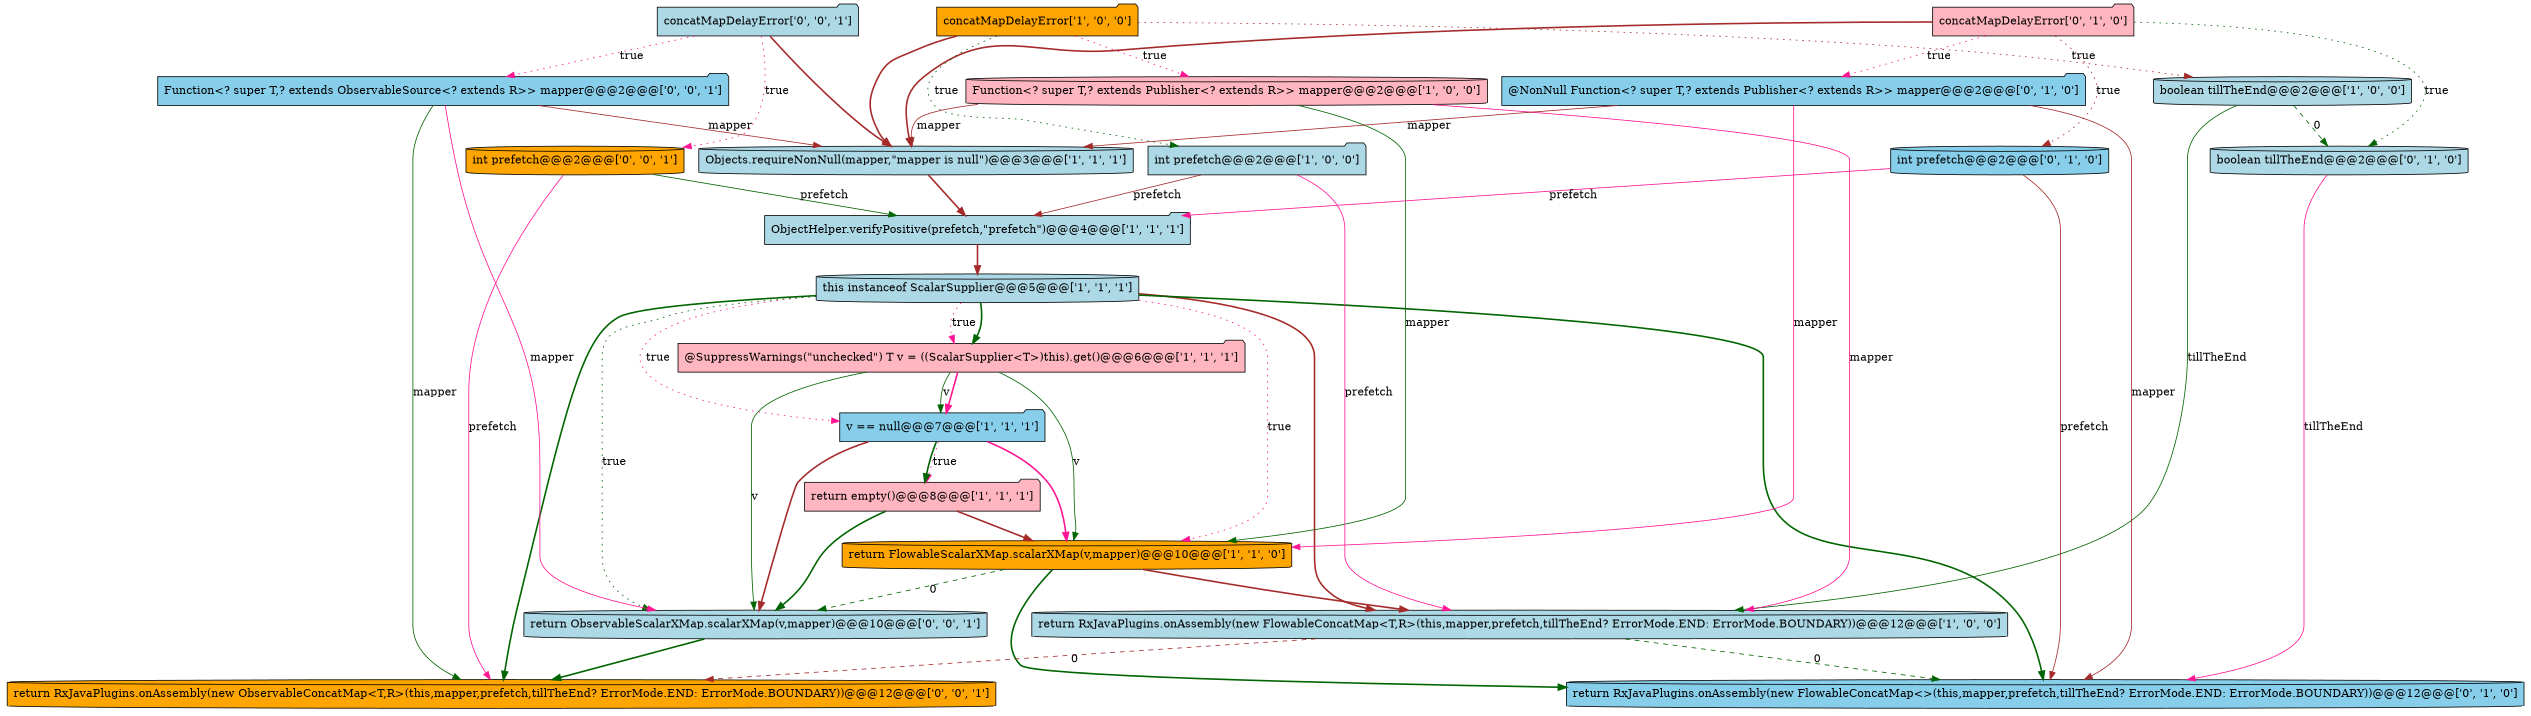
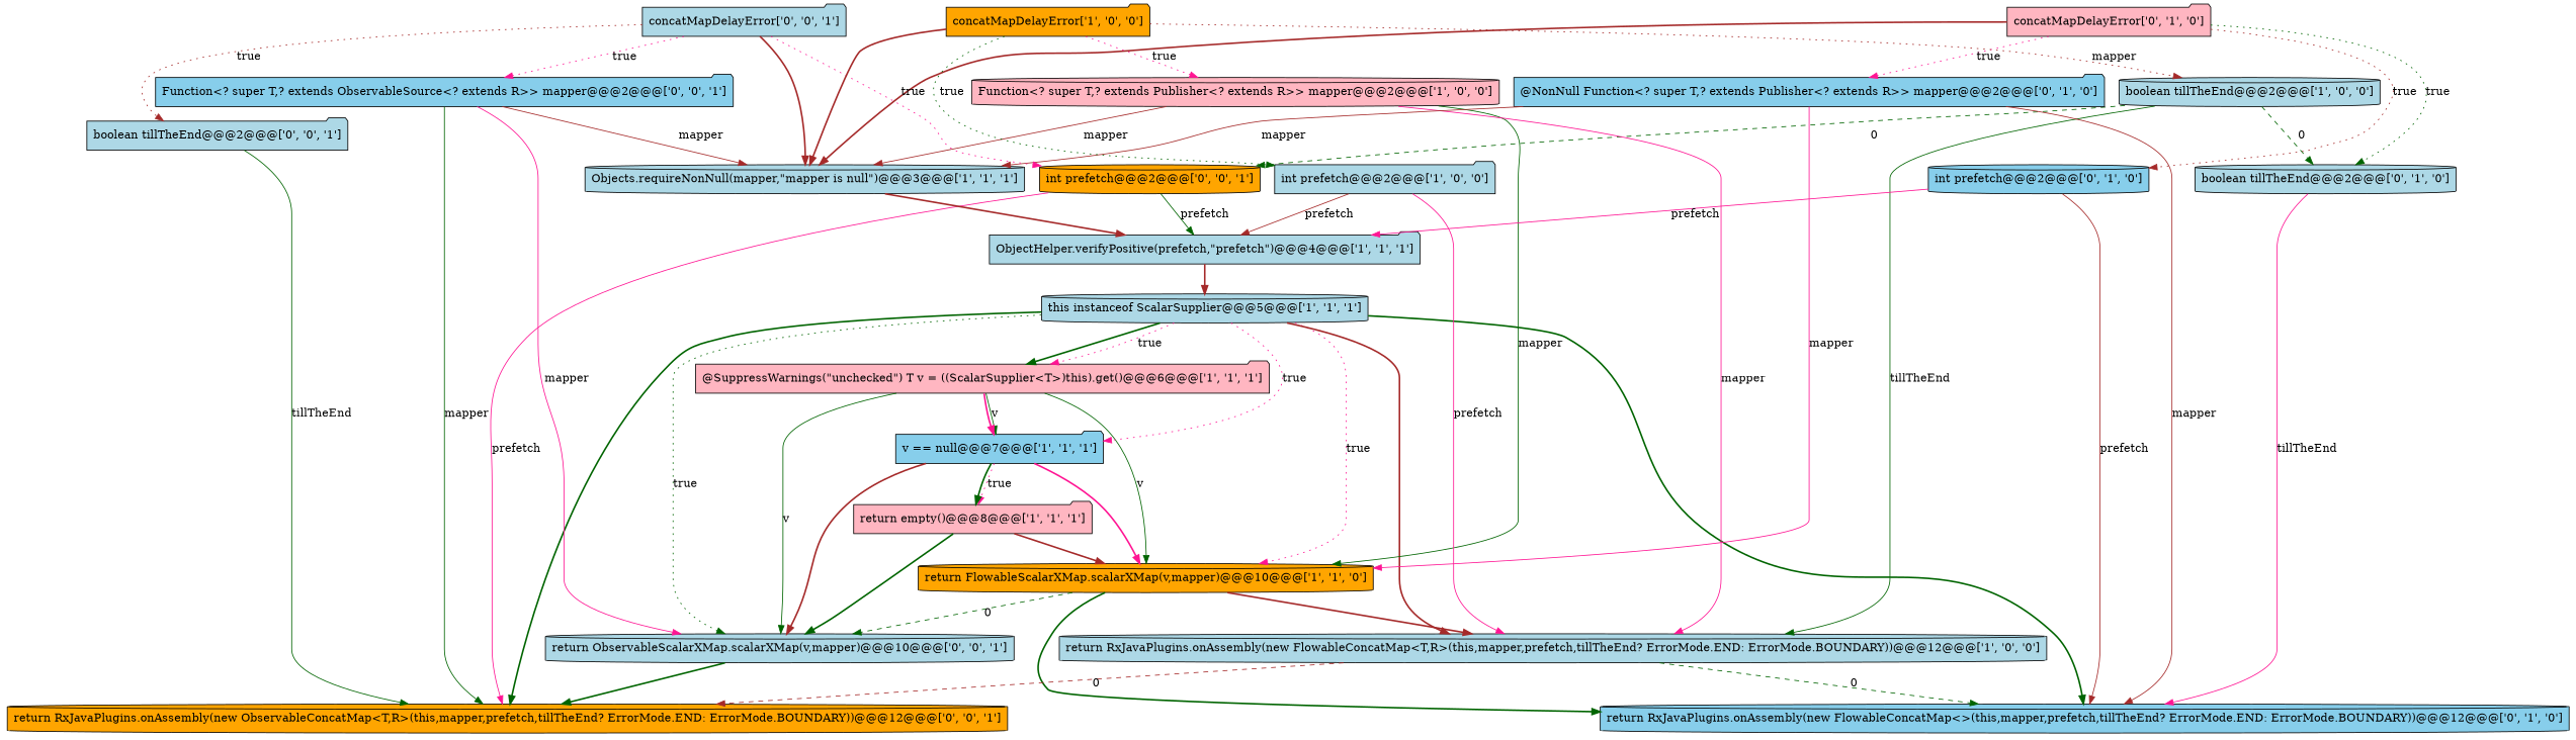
  digraph {
    node [fillcolor=lightblue shape=cylinder style=filled]
    edge [color=darkgreen style=solid]
    n1 [fillcolor=lightpink label="@SuppressWarnings(\"unchecked\") T v = ((ScalarSupplier<T>)this).get()@@@6@@@['1', '1', '1']" shape=folder]
    n2 [fillcolor=orange label="return FlowableScalarXMap.scalarXMap(v,mapper)@@@10@@@['1', '1', '0']"]
    n3 [fillcolor=skyblue label="v == null@@@7@@@['1', '1', '1']" shape=folder]
    n4 [label="return ObservableScalarXMap.scalarXMap(v,mapper)@@@10@@@['0', '0', '1']"]
    n5 [label="return RxJavaPlugins.onAssembly(new FlowableConcatMap<T,R>(this,mapper,prefetch,tillTheEnd? ErrorMode.END: ErrorMode.BOUNDARY))@@@12@@@['1', '0', '0']"]
    n6 [fillcolor=skyblue label="return RxJavaPlugins.onAssembly(new FlowableConcatMap<>(this,mapper,prefetch,tillTheEnd? ErrorMode.END: ErrorMode.BOUNDARY))@@@12@@@['0', '1', '0']"]
    n7 [fillcolor=lightpink label="return empty()@@@8@@@['1', '1', '1']" shape=folder]
    n8 [fillcolor=orange label="return RxJavaPlugins.onAssembly(new ObservableConcatMap<T,R>(this,mapper,prefetch,tillTheEnd? ErrorMode.END: ErrorMode.BOUNDARY))@@@12@@@['0', '0', '1']"]
    n9 [label="boolean tillTheEnd@@@2@@@['1', '0', '0']"]
    n10 [label="boolean tillTheEnd@@@2@@@['0', '1', '0']"]
    n11 [fillcolor=orange label="int prefetch@@@2@@@['0', '0', '1']"]
    n12 [label="ObjectHelper.verifyPositive(prefetch,\"prefetch\")@@@4@@@['1', '1', '1']" shape=folder]
+   n13 [label="boolean tillTheEnd@@@2@@@['0', '0', '1']" shape=folder]
    n14 [label="this instanceof ScalarSupplier@@@5@@@['1', '1', '1']"]
    n15 [fillcolor=skyblue label="Function<? super T,? extends ObservableSource<? extends R>> mapper@@@2@@@['0', '0', '1']" shape=folder]
    n16 [label="Objects.requireNonNull(mapper,\"mapper is null\")@@@3@@@['1', '1', '1']"]
    n17 [fillcolor=lightpink label="Function<? super T,? extends Publisher<? extends R>> mapper@@@2@@@['1', '0', '0']"]
    n18 [fillcolor=lightpink label="concatMapDelayError['0', '1', '0']" shape=folder]
    n19 [fillcolor=skyblue label="@NonNull Function<? super T,? extends Publisher<? extends R>> mapper@@@2@@@['0', '1', '0']" shape=folder]
    n20 [fillcolor=skyblue label="int prefetch@@@2@@@['0', '1', '0']"]
    n21 [label="concatMapDelayError['0', '0', '1']" shape=folder]
    n22 [fillcolor=orange label="concatMapDelayError['1', '0', '0']" shape=folder]
    n23 [label="int prefetch@@@2@@@['1', '0', '0']" shape=folder]
    n1 -> n2 [label=v]
    n1 -> n3 [label=v]
    n1 -> n3 [color=deeppink style=bold]
    n1 -> n4 [label=v]
    n2 -> n4 [label=0 style=dashed]
    n2 -> n5 [color=brown style=bold]
    n2 -> n6 [style=bold]
    n3 -> n2 [color=deeppink style=bold]
    n3 -> n4 [color=brown style=bold]
    n3 -> n7 [color=deeppink label=true style=dotted]
    n3 -> n7 [style=bold]
    n4 -> n8 [style=bold]
    n5 -> n6 [label=0 style=dashed]
    n5 -> n8 [color=brown label=0 style=dashed]
    n7 -> n2 [color=brown style=bold]
    n7 -> n4 [style=bold]
    n9 -> n5 [label=tillTheEnd]
    n9 -> n10 [label=0 style=dashed]
+   n9 -> n11 [label=0 style=dashed]
    n10 -> n6 [color=deeppink label=tillTheEnd]
    n11 -> n8 [color=deeppink label=prefetch]
    n11 -> n12 [label=prefetch]
    n12 -> n14 [color=brown style=bold]
+   n13 -> n8 [label=tillTheEnd]
    n14 -> n1 [style=bold]
    n14 -> n1 [color=deeppink label=true style=dotted]
    n14 -> n2 [color=deeppink label=true style=dotted]
    n14 -> n3 [color=deeppink label=true style=dotted]
    n14 -> n4 [label=true style=dotted]
    n14 -> n5 [color=brown style=bold]
    n14 -> n6 [style=bold]
    n14 -> n8 [style=bold]
    n15 -> n4 [color=deeppink label=mapper]
    n15 -> n8 [label=mapper]
    n15 -> n16 [color=brown label=mapper]
    n16 -> n12 [color=brown style=bold]
    n17 -> n2 [label=mapper]
    n17 -> n5 [color=deeppink label=mapper]
    n17 -> n16 [color=brown label=mapper]
    n18 -> n10 [label=true style=dotted]
    n18 -> n16 [color=brown style=bold]
    n18 -> n19 [color=deeppink label=true style=dotted]
    n18 -> n20 [color=brown label=true style=dotted]
    n19 -> n2 [color=deeppink label=mapper]
    n19 -> n6 [color=brown label=mapper]
    n19 -> n16 [color=brown label=mapper]
    n20 -> n6 [color=brown label=prefetch]
    n20 -> n12 [color=deeppink label=prefetch]
    n21 -> n11 [color=deeppink label=true style=dotted]
+   n21 -> n13 [color=brown label=true style=dotted]
    n21 -> n15 [color=deeppink label=true style=dotted]
    n21 -> n16 [color=brown style=bold]
-   n22 -> n9 [color=brown label=true style=dotted]
+   n22 -> n9 [color=brown label=mapper style=dotted]
    n22 -> n16 [color=brown style=bold]
    n22 -> n17 [color=deeppink label=true style=dotted]
    n22 -> n23 [label=true style=dotted]
    n23 -> n5 [color=deeppink label=prefetch]
    n23 -> n12 [color=brown label=prefetch]
  }
